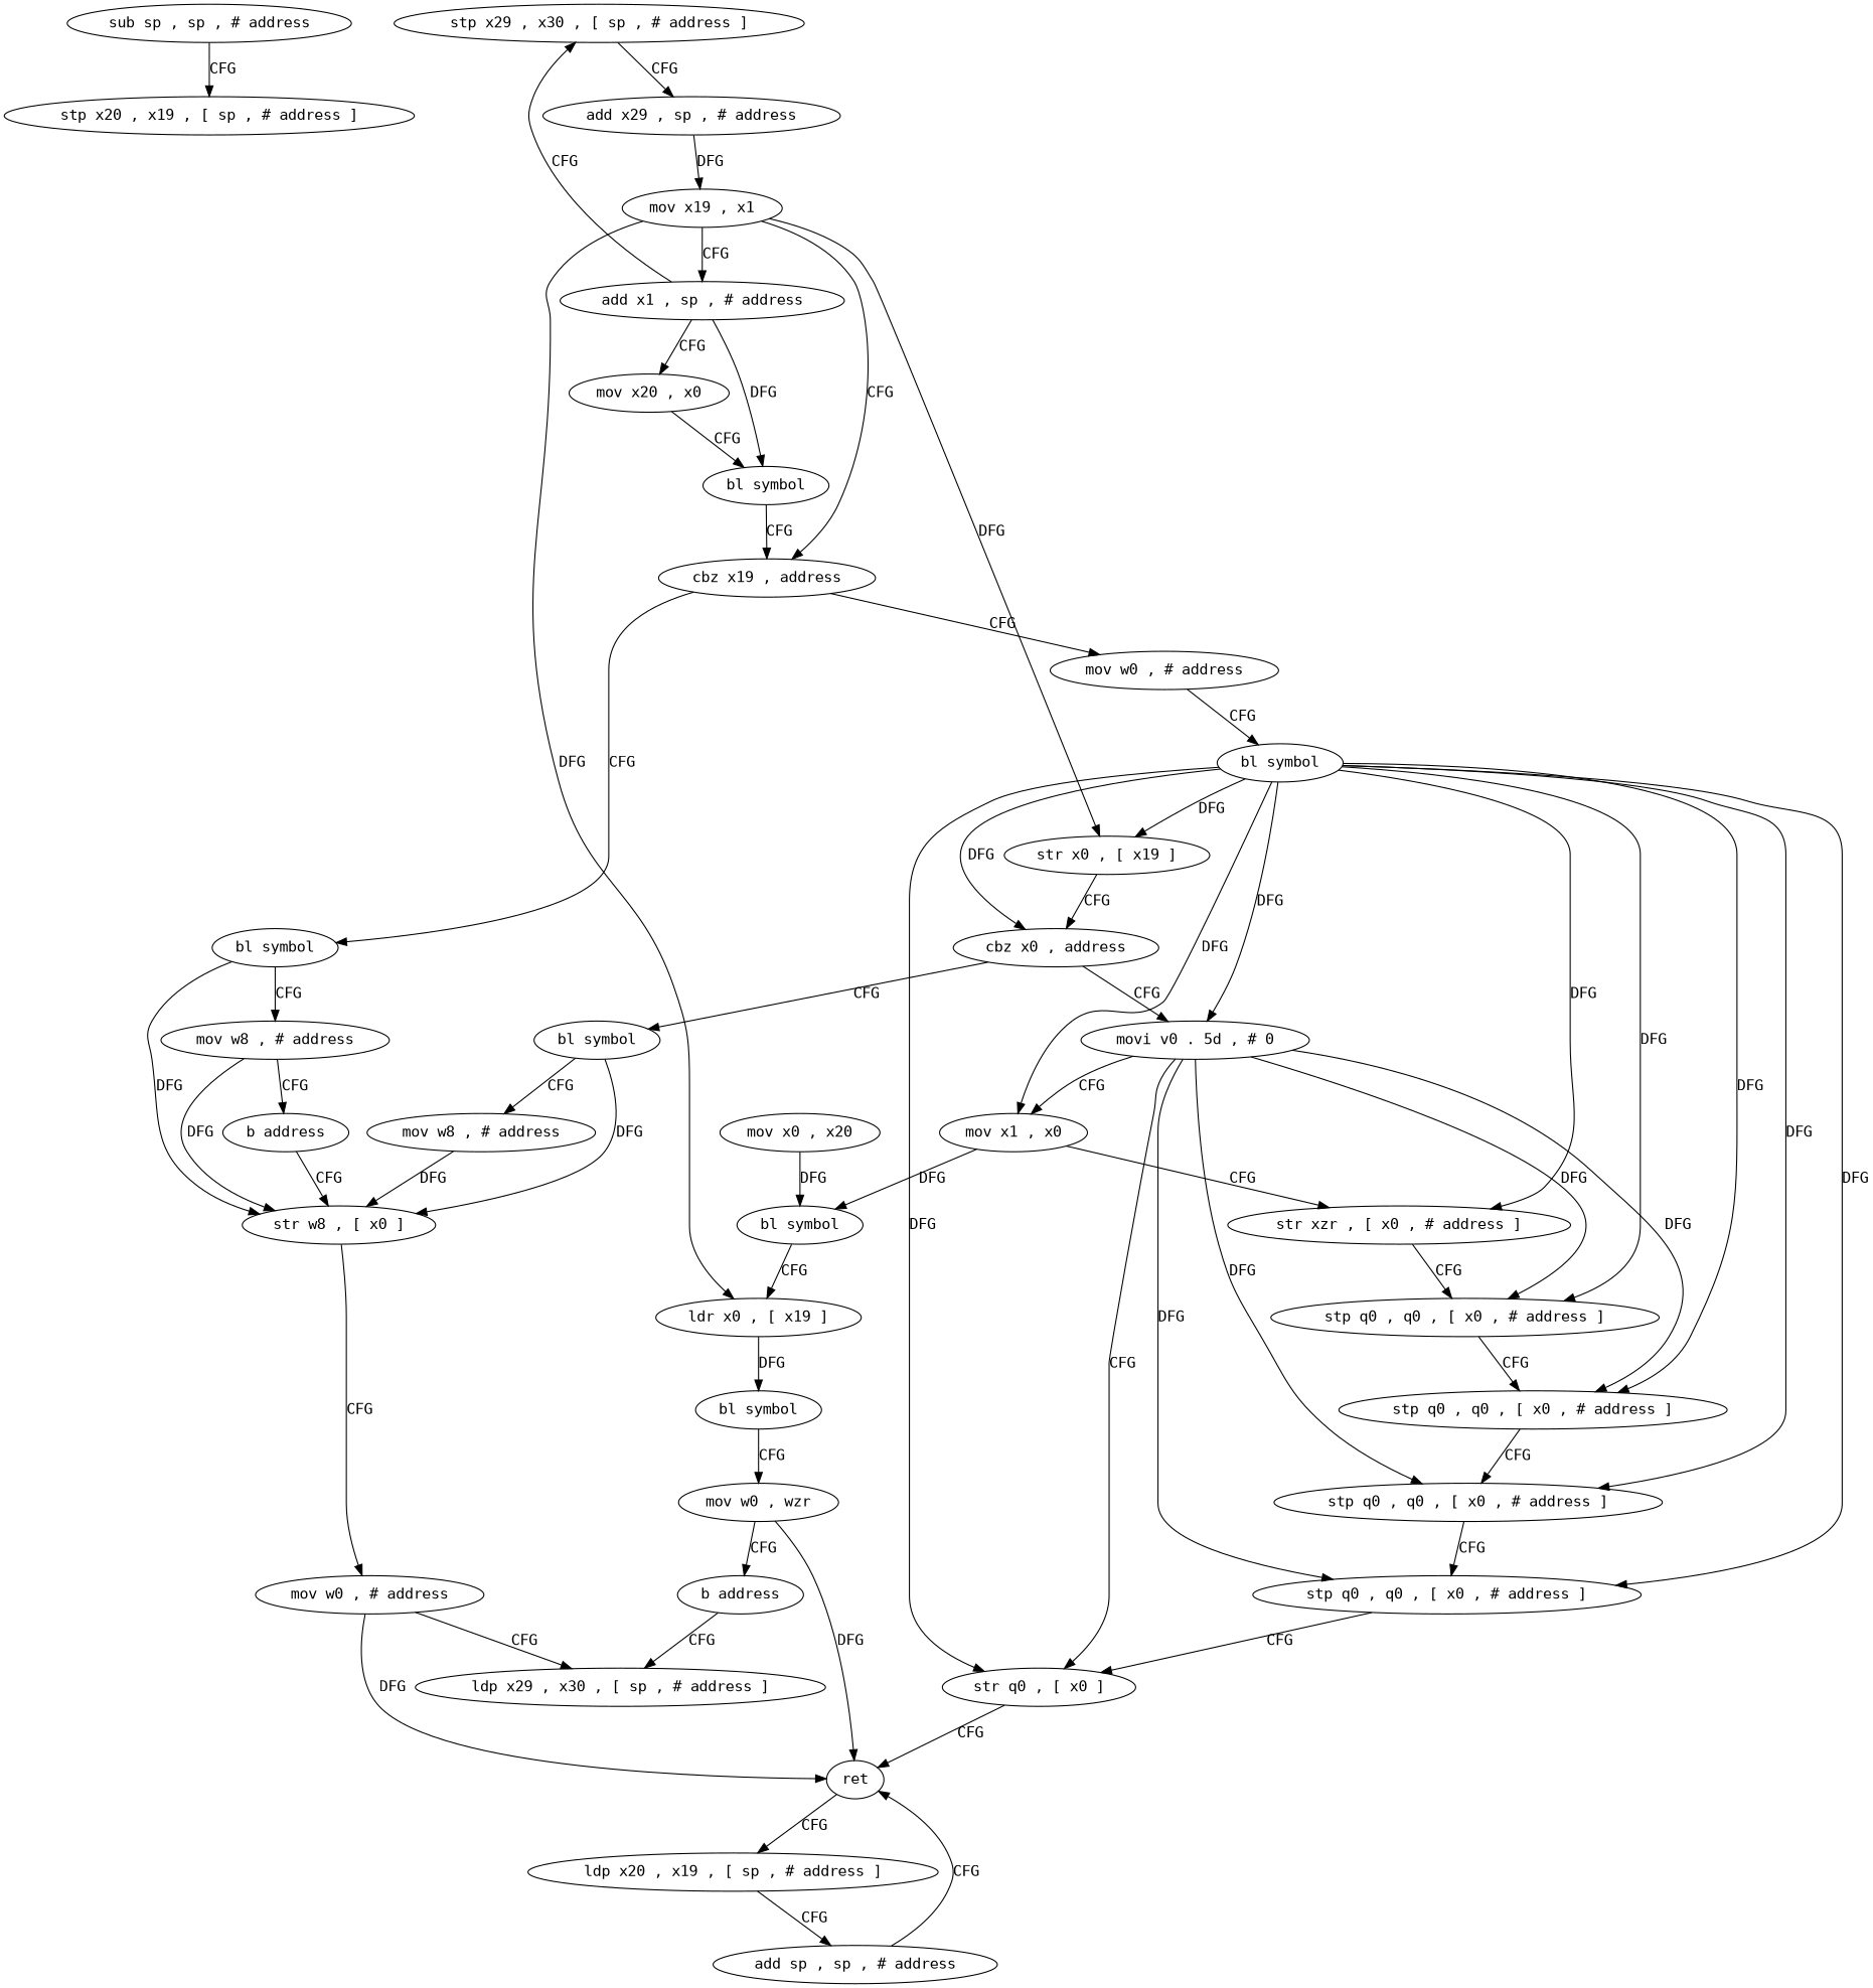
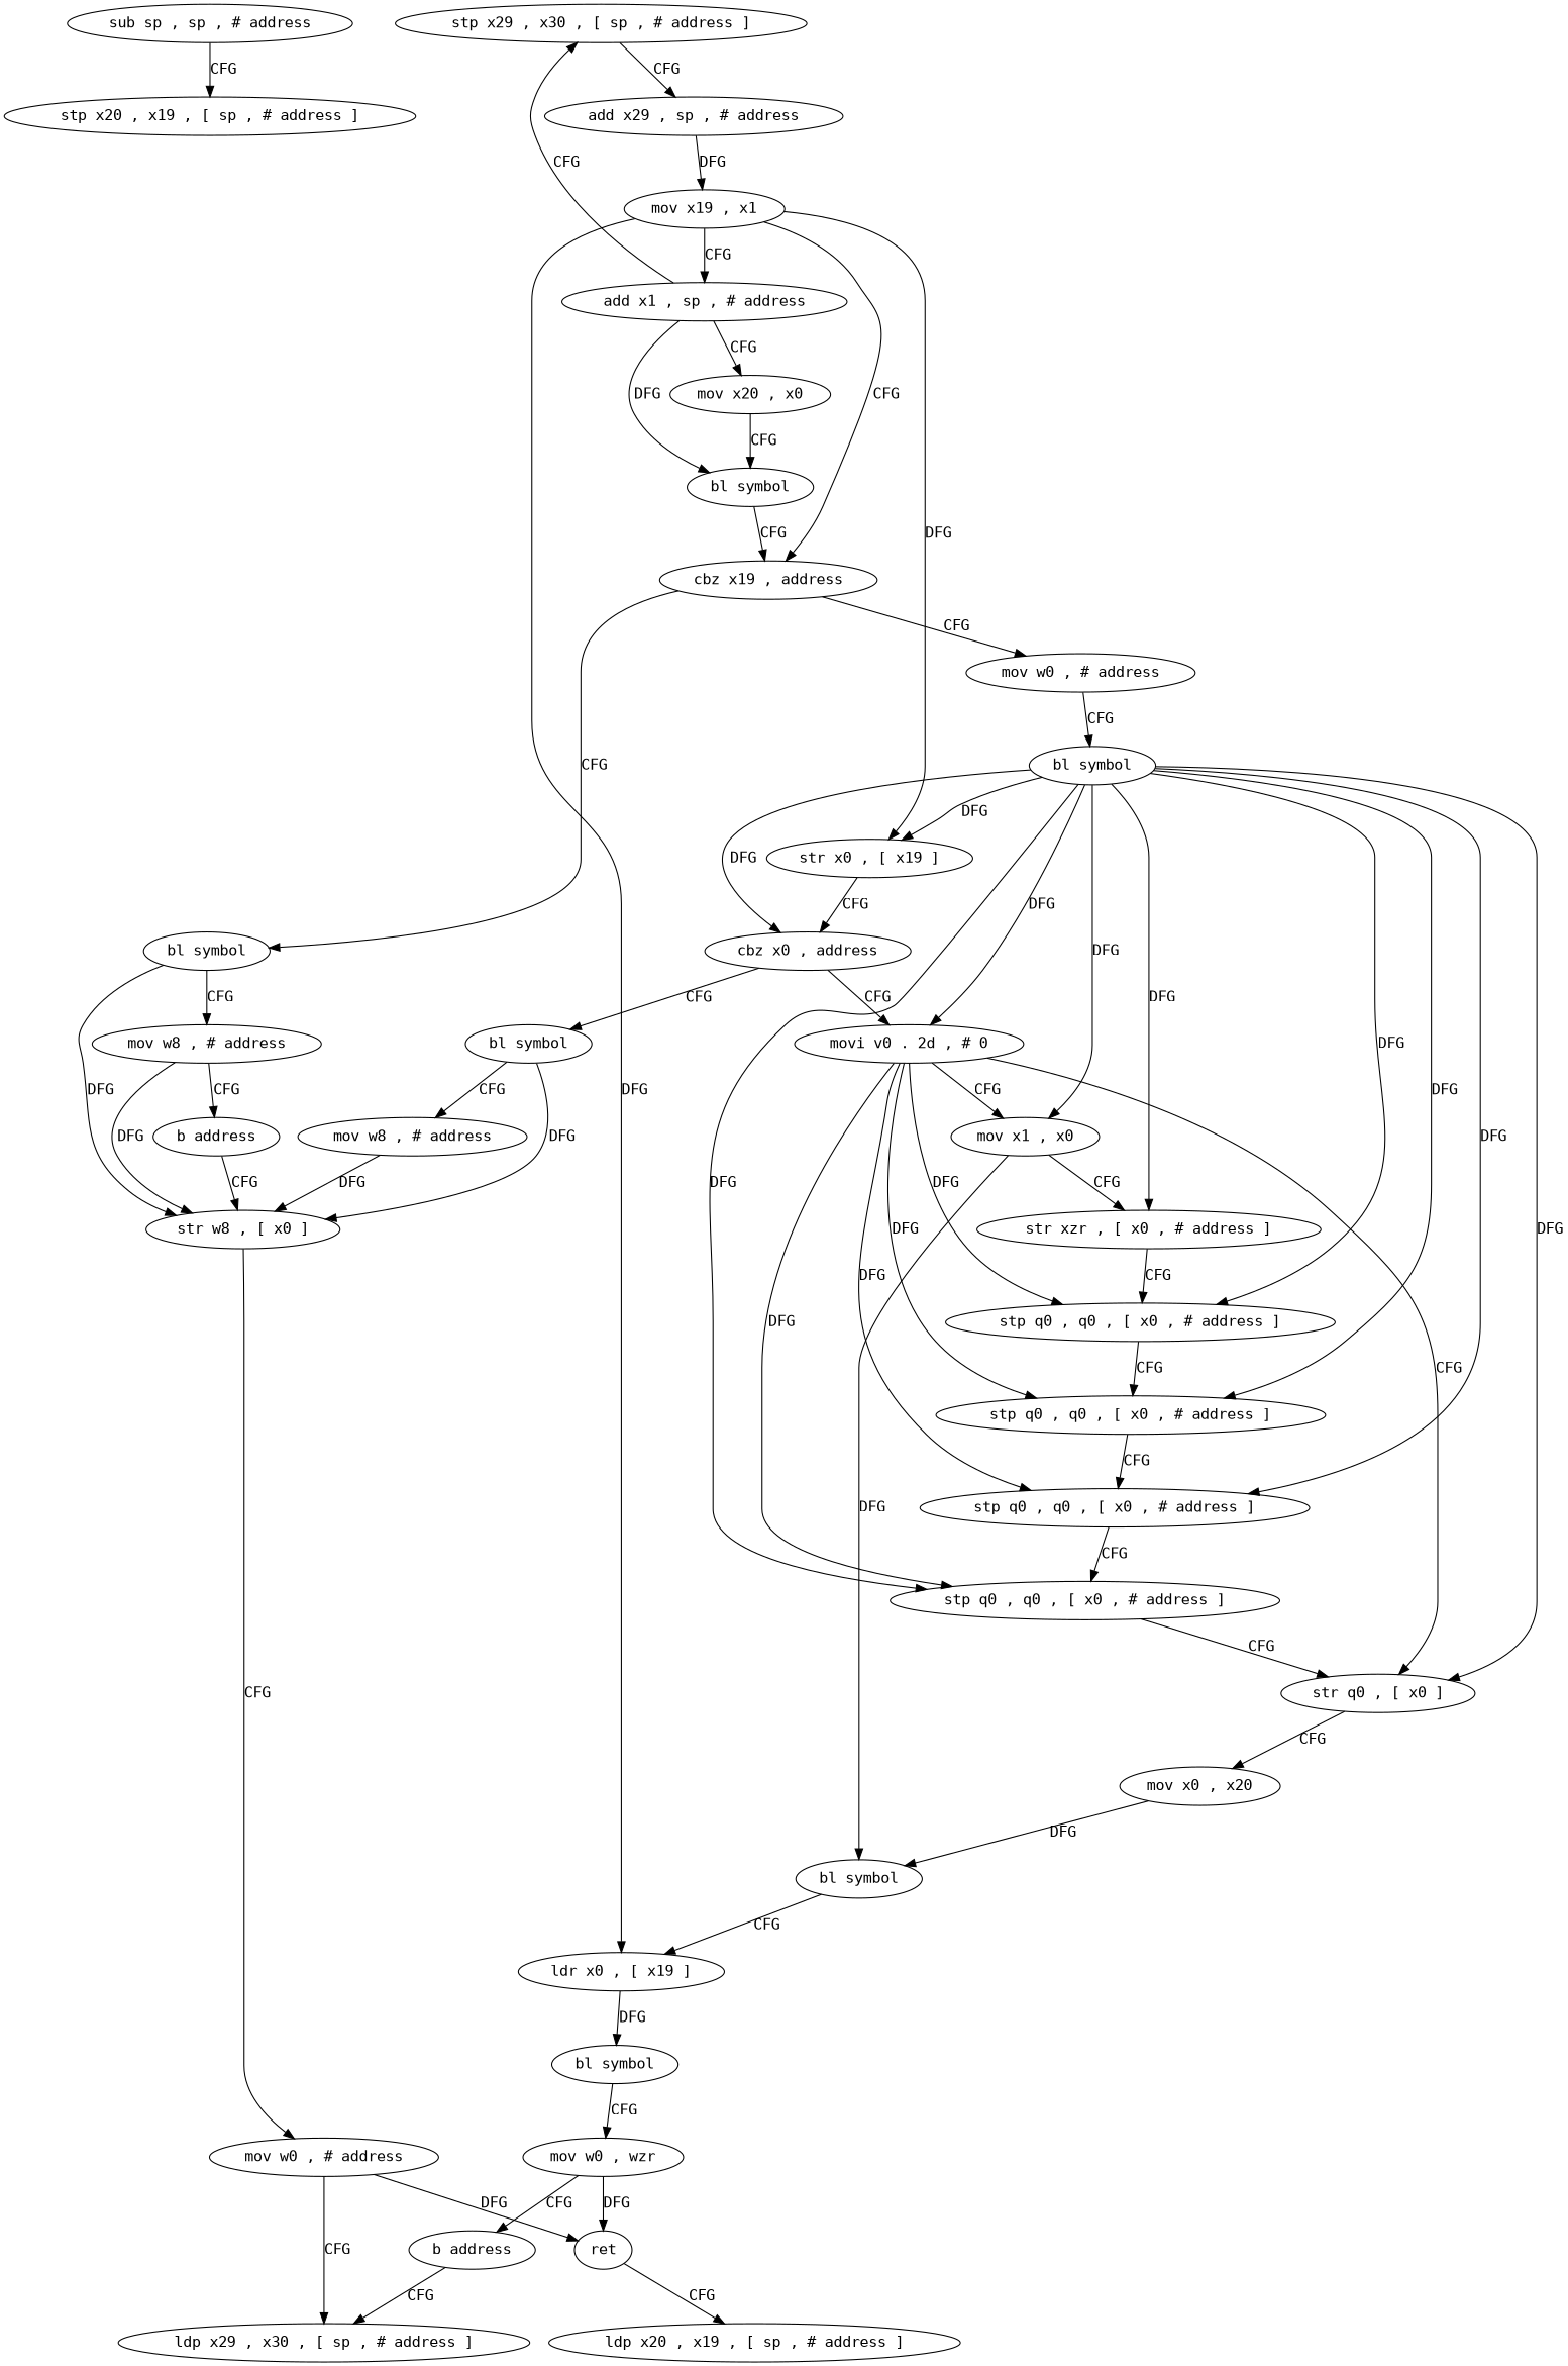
  digraph {
    fontname="DejaVu Sans Mono"
    node [fontname="DejaVu Sans Mono"]
    edge [fontname="DejaVu Sans Mono"]
    n1 [label="sub sp , sp , # address"]
    n2 [label="stp x20 , x19 , [ sp , # address ]"]
    n3 [label="stp x29 , x30 , [ sp , # address ]"]
    n4 [label="add x29 , sp , # address"]
    n5 [label="mov x19 , x1"]
    n6 [label="add x1 , sp , # address"]
    n7 [label="cbz x19 , address"]
    n8 [label="str x0 , [ x19 ]"]
    n9 [label="ldr x0 , [ x19 ]"]
    n10 [label="mov x20 , x0"]
    n11 [label="bl symbol"]
    n12 [label="bl symbol"]
    n13 [label="mov w0 , # address"]
    n14 [label="cbz x0 , address"]
    n15 [label="bl symbol"]
    n16 [label="mov x0 , x20"]
    n17 [label="bl symbol"]
    n18 [label="mov w8 , # address"]
    n19 [label="str w8 , [ x0 ]"]
    n20 [label="bl symbol"]
    n21 [label="b address"]
    n22 [label="mov w0 , # address"]
-   n23 [label="movi v0 . 5d , # 0"]
+   n23 [label="movi v0 . 2d , # 0"]
    n24 [label="mov x1 , x0"]
    n25 [label="str xzr , [ x0 , # address ]"]
    n26 [label="stp q0 , q0 , [ x0 , # address ]"]
    n27 [label="stp q0 , q0 , [ x0 , # address ]"]
    n28 [label="stp q0 , q0 , [ x0 , # address ]"]
    n29 [label="stp q0 , q0 , [ x0 , # address ]"]
    n30 [label="str q0 , [ x0 ]"]
    n31 [label="ldp x29 , x30 , [ sp , # address ]"]
    n32 [label=ret]
    n33 [label="bl symbol"]
    n34 [label="mov w8 , # address"]
    n35 [label="ldp x20 , x19 , [ sp , # address ]"]
-   n36 [label="add sp , sp , # address"]
    n37 [label="mov w0 , wzr"]
    n38 [label="b address"]
    n1 -> n2 [label=CFG]
    n3 -> n4 [label=CFG]
    n4 -> n5 [label=DFG]
    n5 -> n6 [label=CFG]
    n5 -> n7 [label=CFG]
    n5 -> n8 [label=DFG]
    n5 -> n9 [label=DFG]
    n6 -> n3 [label=CFG]
    n6 -> n10 [label=CFG]
    n6 -> n11 [label=DFG]
    n7 -> n12 [label=CFG]
    n7 -> n13 [label=CFG]
    n8 -> n14 [label=CFG]
    n9 -> n15 [label=DFG]
    n10 -> n11 [label=CFG]
    n11 -> n7 [label=CFG]
    n12 -> n18 [label=CFG]
    n12 -> n19 [label=DFG]
    n13 -> n20 [label=CFG]
    n14 -> n23 [label=CFG]
    n14 -> n33 [label=CFG]
    n15 -> n37 [label=CFG]
    n16 -> n17 [label=DFG]
    n17 -> n9 [label=CFG]
    n18 -> n19 [label=DFG]
    n18 -> n21 [label=CFG]
    n19 -> n22 [label=CFG]
    n20 -> n8 [label=DFG]
    n20 -> n14 [label=DFG]
    n20 -> n23 [label=DFG]
    n20 -> n24 [label=DFG]
    n20 -> n25 [label=DFG]
    n20 -> n26 [label=DFG]
    n20 -> n27 [label=DFG]
    n20 -> n28 [label=DFG]
    n20 -> n29 [label=DFG]
    n20 -> n30 [label=DFG]
    n21 -> n19 [label=CFG]
    n22 -> n31 [label=CFG]
    n22 -> n32 [label=DFG]
    n23 -> n24 [label=CFG]
    n23 -> n26 [label=DFG]
    n23 -> n27 [label=DFG]
    n23 -> n28 [label=DFG]
    n23 -> n29 [label=DFG]
    n23 -> n30 [label=CFG]
    n24 -> n17 [label=DFG]
    n24 -> n25 [label=CFG]
    n25 -> n26 [label=CFG]
    n26 -> n27 [label=CFG]
    n27 -> n28 [label=CFG]
    n28 -> n29 [label=CFG]
    n29 -> n30 [label=CFG]
-   n30 -> n32 [label=CFG]
+   n30 -> n16 [label=CFG]
    n32 -> n35 [label=CFG]
    n33 -> n19 [label=DFG]
    n33 -> n34 [label=CFG]
    n34 -> n19 [label=DFG]
-   n35 -> n36 [label=CFG]
-   n36 -> n32 [label=CFG]
    n37 -> n32 [label=DFG]
    n37 -> n38 [label=CFG]
    n38 -> n31 [label=CFG]
  }
